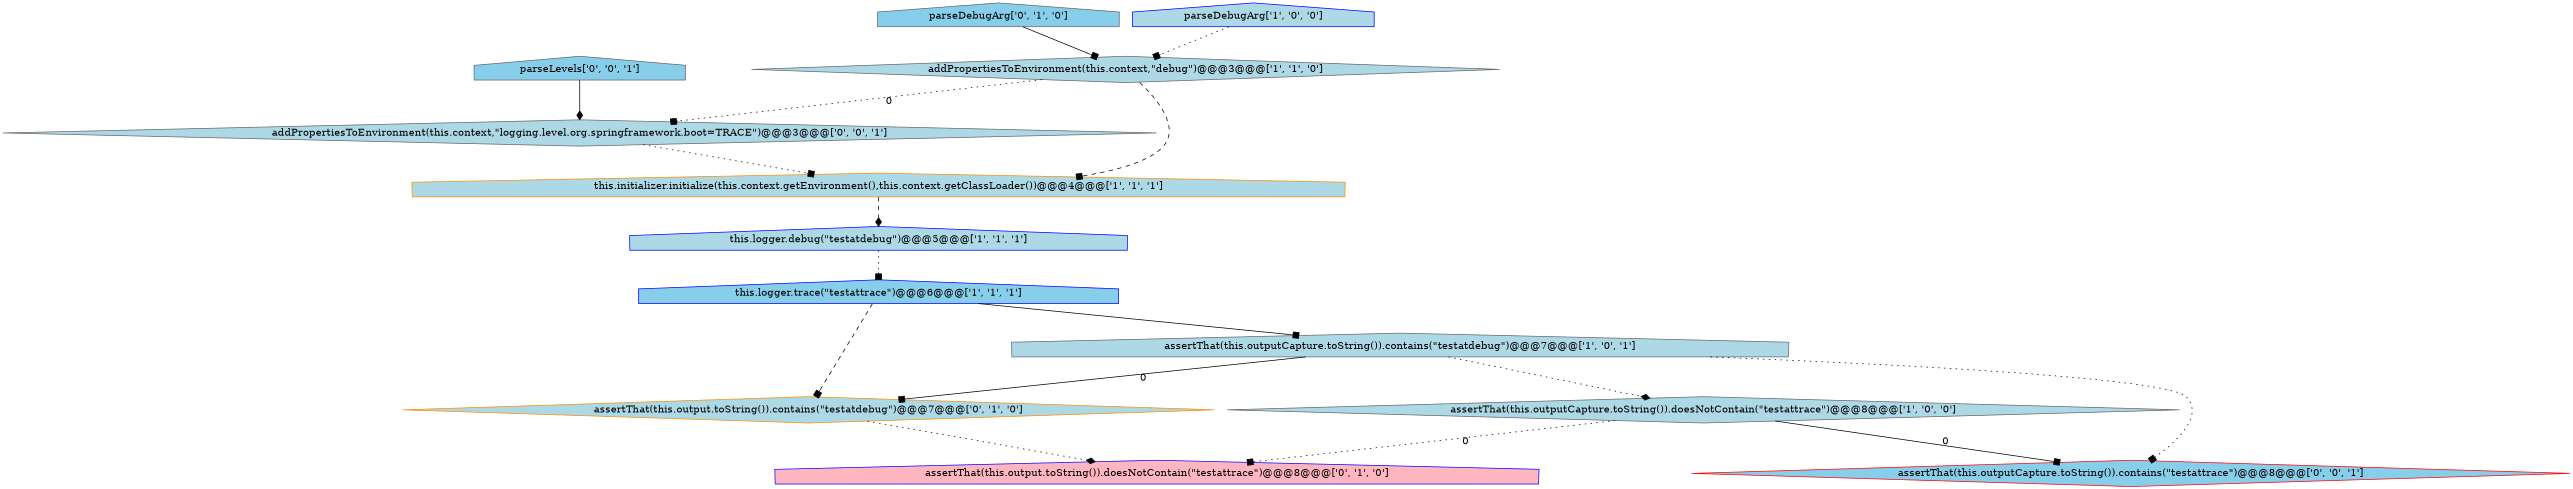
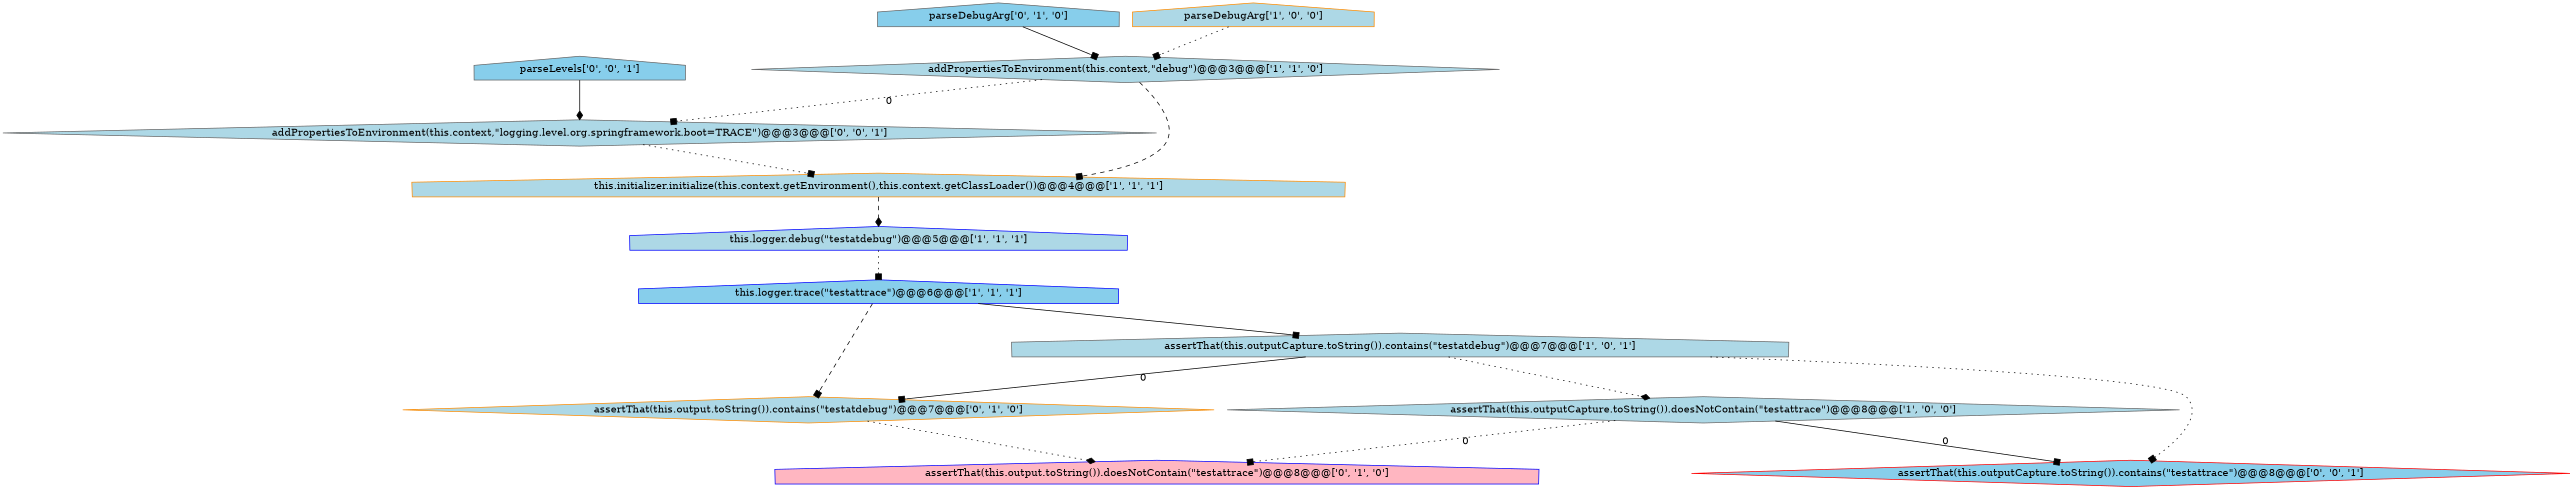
  digraph {
    node [fillcolor=lightblue shape=house style=filled color=gray40]
    edge [style=dotted arrowhead=box]
    n1 [label="assertThat(this.outputCapture.toString()).doesNotContain(\"testattrace\")@@@8@@@['1', '0', '0']" shape=diamond]
    n2 [fillcolor=skyblue label="assertThat(this.outputCapture.toString()).contains(\"testattrace\")@@@8@@@['0', '0', '1']" shape=diamond color=red]
    n3 [fillcolor=lightpink label="assertThat(this.output.toString()).doesNotContain(\"testattrace\")@@@8@@@['0', '1', '0']" color=blue]
    n4 [label="this.logger.debug(\"testatdebug\")@@@5@@@['1', '1', '1']" color=blue]
    n5 [fillcolor=skyblue label="this.logger.trace(\"testattrace\")@@@6@@@['1', '1', '1']" color=blue]
    n6 [fillcolor=skyblue label="parseDebugArg['0', '1', '0']"]
    n7 [label="addPropertiesToEnvironment(this.context,\"debug\")@@@3@@@['1', '1', '0']" shape=diamond]
-   n8 [label="parseDebugArg['1', '0', '0']" color=blue]
+   n8 [label="parseDebugArg['1', '0', '0']" color=darkorange]
    n9 [label="this.initializer.initialize(this.context.getEnvironment(),this.context.getClassLoader())@@@4@@@['1', '1', '1']" color=darkorange]
    n10 [fillcolor=skyblue label="parseLevels['0', '0', '1']"]
    n11 [label="addPropertiesToEnvironment(this.context,\"logging.level.org.springframework.boot=TRACE\")@@@3@@@['0', '0', '1']" shape=diamond]
    n12 [label="assertThat(this.output.toString()).contains(\"testatdebug\")@@@7@@@['0', '1', '0']" shape=diamond color=darkorange]
    n13 [label="assertThat(this.outputCapture.toString()).contains(\"testatdebug\")@@@7@@@['1', '0', '1']"]
    n1 -> n2 [label=0 style=solid]
    n1 -> n3 [label=0]
    n4 -> n5
    n5 -> n12 [style=dashed]
    n5 -> n13 [style=solid]
    n6 -> n7 [style=solid]
    n7 -> n9 [style=dashed]
    n7 -> n11 [label=0]
    n8 -> n7
    n9 -> n4 [style=dashed arrowhead=diamond]
    n10 -> n11 [style=solid arrowhead=diamond]
    n11 -> n9
    n12 -> n3 [arrowhead=diamond]
    n13 -> n1 [arrowhead=diamond]
    n13 -> n2
    n13 -> n12 [label=0 style=solid]
  }
